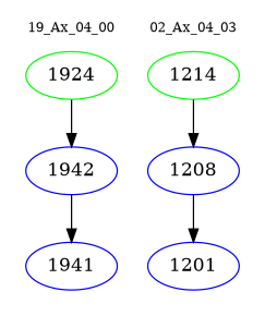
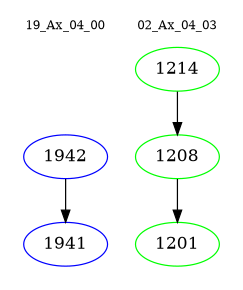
  digraph {
    node [color=blue]
    edge [color=black]
-   n1 [color=green label=1924]
    n2 [label=1942]
    n3 [label=1941]
    n4 [color=green label=1214]
-   n5 [label=1208]
-   n6 [label=1201]
+   n5 [color=green label=1208]
+   n6 [color=green label=1201]
    subgraph cluster_1 {
      color=white
      fontsize=10
      label="19_Ax_04_00"
-     n1
      n2
      n3
    }
    subgraph cluster_2 {
      color=white
      fontsize=10
      label="02_Ax_04_03"
      n4
      n5
      n6
    }
-   n1 -> n2
    n2 -> n3
    n4 -> n5
    n5 -> n6
  }
